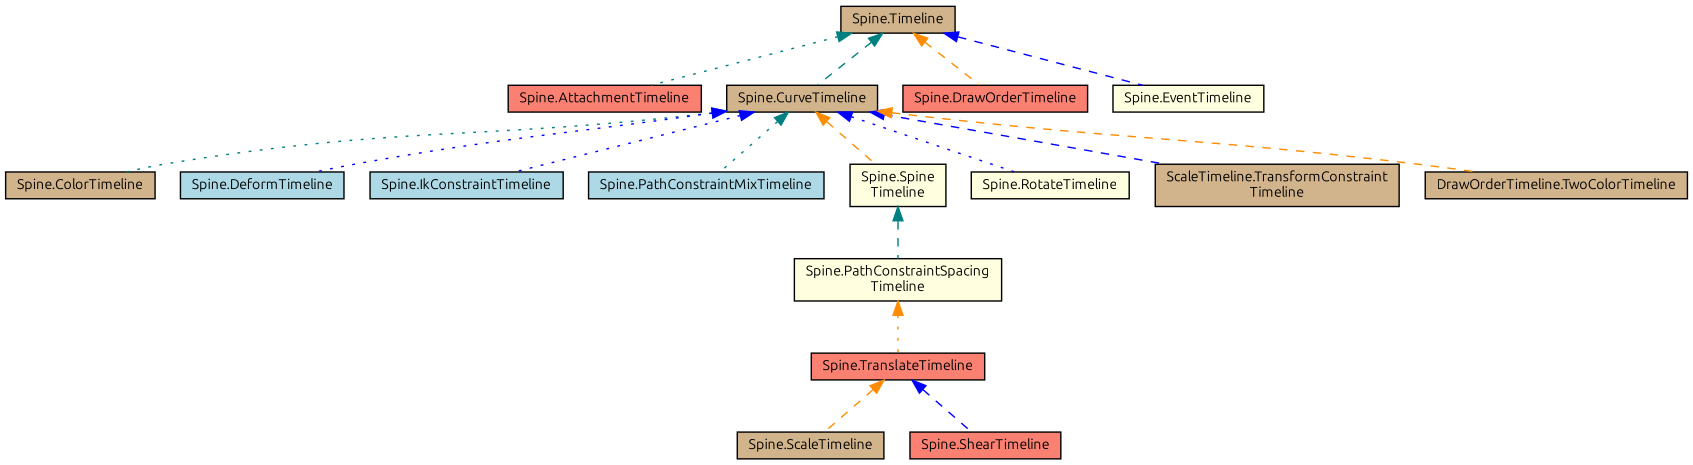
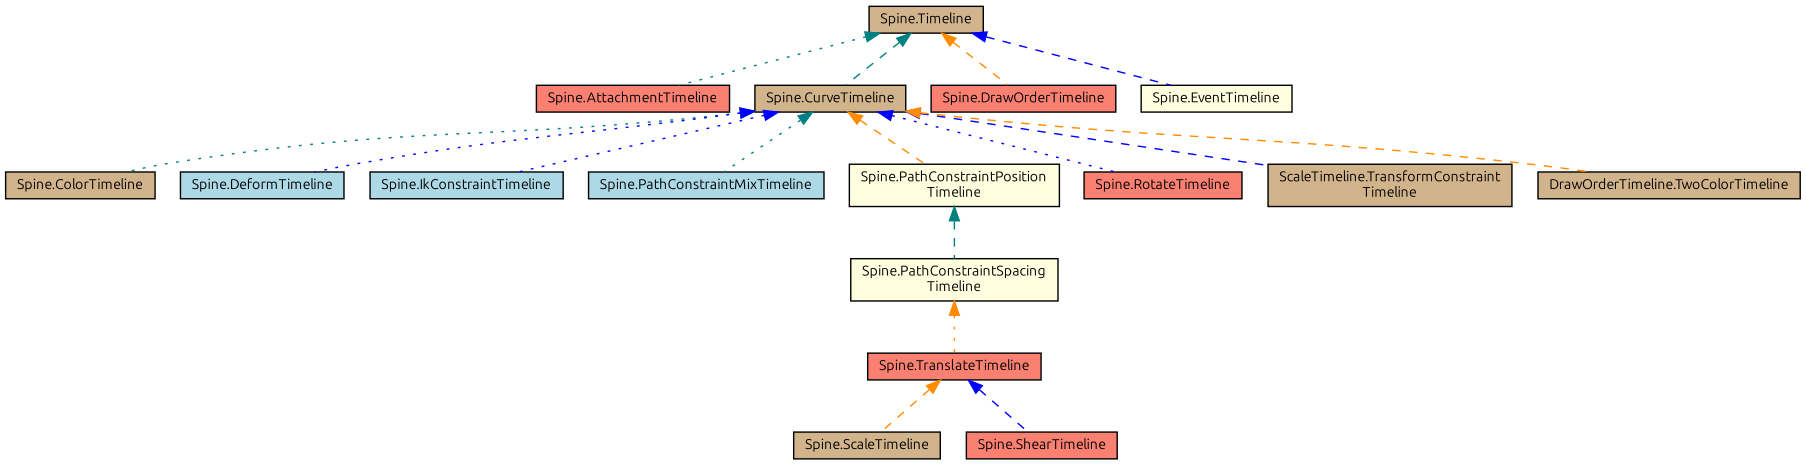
  digraph {
    fontname=Ubuntu
    rankdir=TB
    node [color=black fillcolor=tan fontname=Ubuntu fontsize=10 shape=record style=filled]
    edge [color=blue dir=back fontname=Ubuntu fontsize=10 labelfontname=Helvetica labelfontsize=10 style=dashed]
    n1 [height=0.2 label="Spine.Timeline" width=0.4]
    n2 [fillcolor=salmon height=0.2 label="Spine.AttachmentTimeline" width=0.4]
    n3 [height=0.2 label="Spine.CurveTimeline" width=0.4]
    n4 [fillcolor=salmon height=0.2 label="Spine.DrawOrderTimeline" width=0.4]
    n5 [fillcolor=lightyellow height=0.2 label="Spine.EventTimeline" width=0.4]
    n6 [height=0.2 label="Spine.ColorTimeline" width=0.4]
    n7 [fillcolor=lightblue height=0.2 label="Spine.DeformTimeline" width=0.4]
    n8 [fillcolor=lightblue height=0.2 label="Spine.IkConstraintTimeline" width=0.4]
    n9 [fillcolor=lightblue height=0.2 label="Spine.PathConstraintMixTimeline" width=0.4]
-   n10 [fillcolor=lightyellow height=0.2 label="Spine.Spine\lTimeline" width=0.4]
-   n11 [fillcolor=lightyellow height=0.2 label="Spine.RotateTimeline" width=0.4]
+   n10 [fillcolor=lightyellow height=0.2 label="Spine.PathConstraintPosition\lTimeline" width=0.4]
+   n11 [fillcolor=salmon height=0.2 label="Spine.RotateTimeline" width=0.4]
    n12 [height=0.2 label="ScaleTimeline.TransformConstraint\lTimeline" width=0.4]
    n13 [height=0.2 label="DrawOrderTimeline.TwoColorTimeline" width=0.4]
    n14 [fillcolor=lightyellow height=0.2 label="Spine.PathConstraintSpacing\lTimeline" width=0.4]
    n15 [fillcolor=salmon height=0.2 label="Spine.TranslateTimeline" width=0.4]
    n16 [height=0.2 label="Spine.ScaleTimeline" width=0.4]
    n17 [fillcolor=salmon height=0.2 label="Spine.ShearTimeline" width=0.4]
    n1 -> n2 [color=teal style=dotted]
    n1 -> n3 [color=teal]
    n1 -> n4 [color=darkorange]
    n1 -> n5
    n3 -> n6 [color=teal style=dotted]
    n3 -> n7 [style=dotted]
    n3 -> n8 [style=dotted]
    n3 -> n9 [color=teal style=dotted]
    n3 -> n10 [color=darkorange]
    n3 -> n11 [style=dotted]
    n3 -> n12
    n3 -> n13 [color=darkorange]
    n10 -> n14 [color=teal]
    n14 -> n15 [color=darkorange style=dotted]
    n15 -> n16 [color=darkorange]
    n15 -> n17
  }
